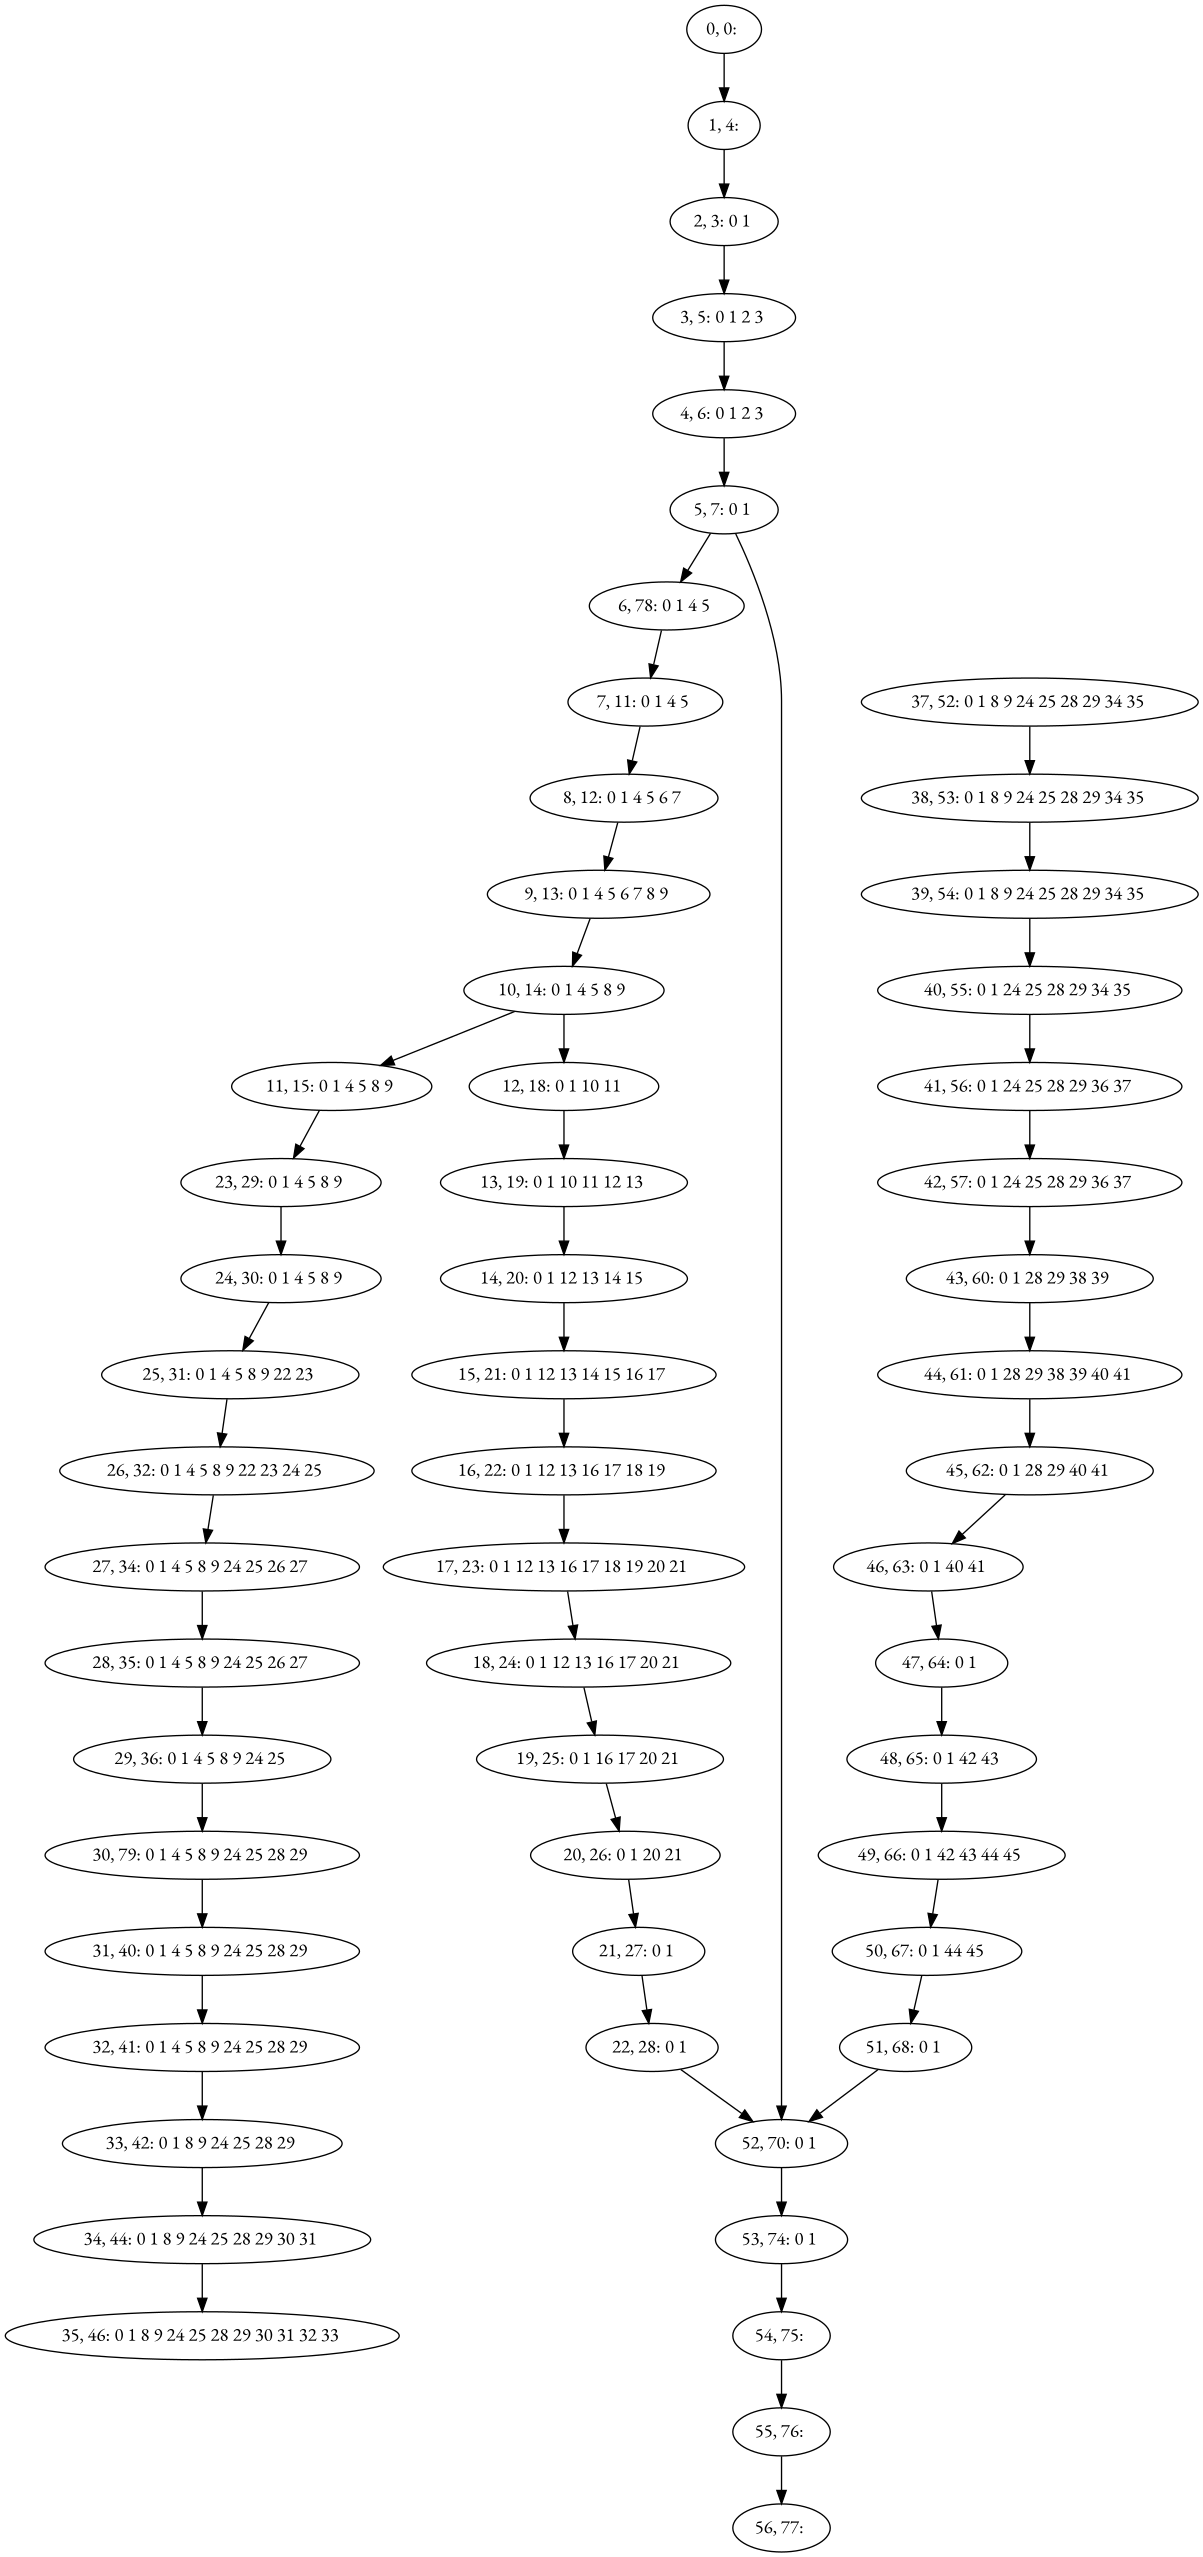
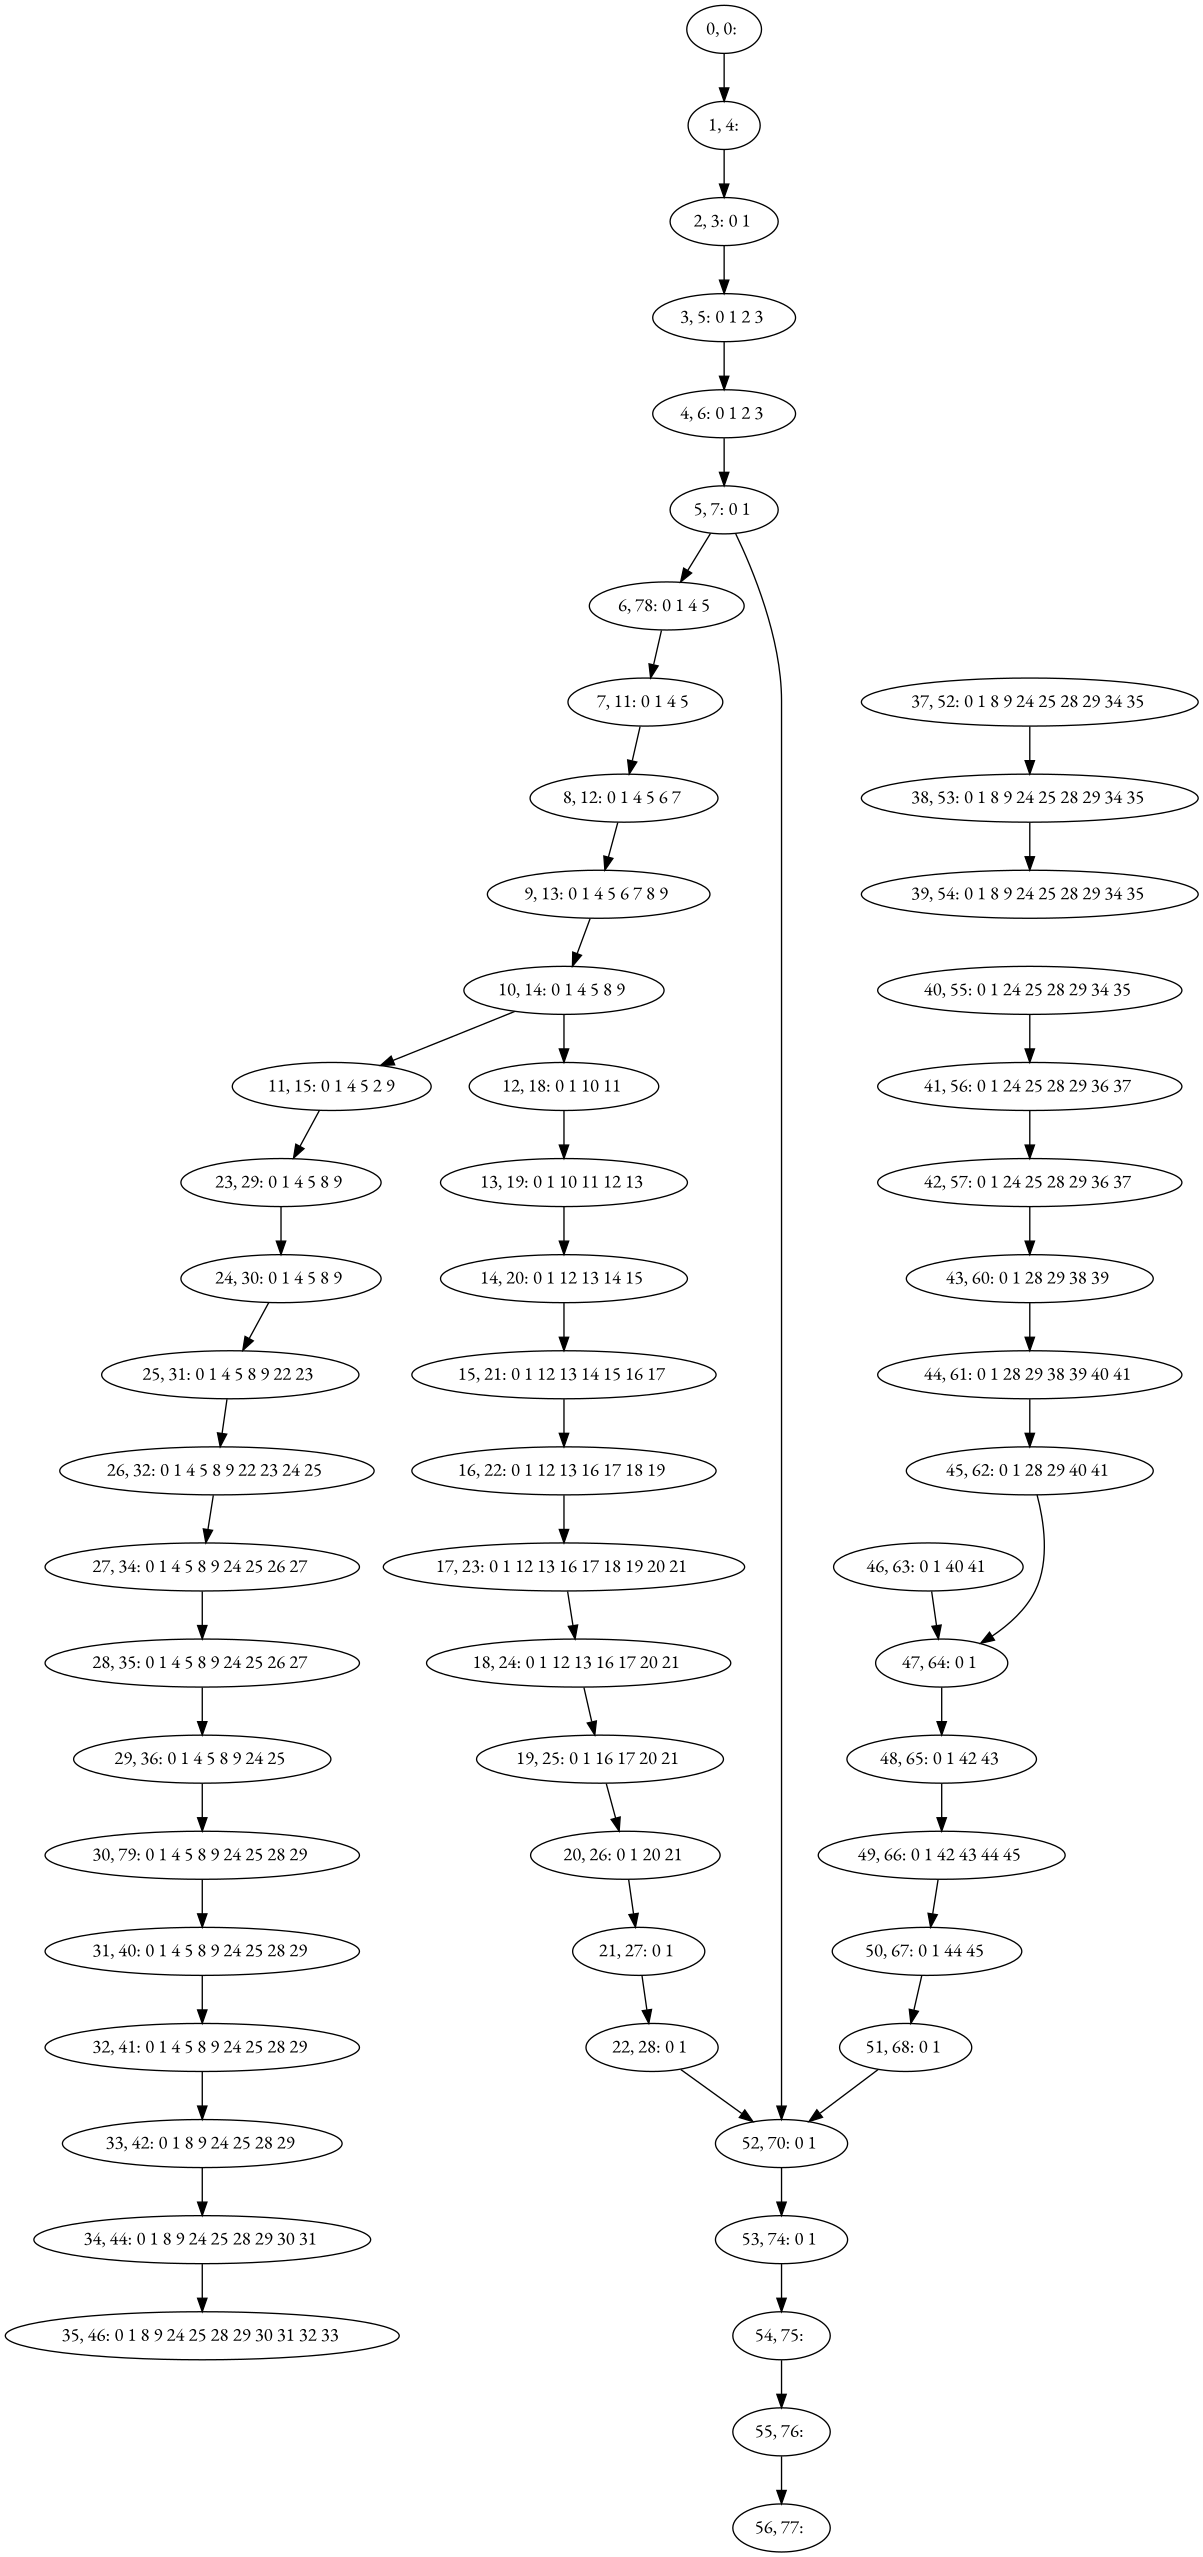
  digraph {
    fontname="EB Garamond"
    node [fontname="EB Garamond"]
    edge [fontname="EB Garamond"]
    n1 [label="0, 0: "]
    n2 [label="1, 4:"]
    n3 [label="2, 3: 0 1 "]
    n4 [label="3, 5: 0 1 2 3 "]
    n5 [label="4, 6: 0 1 2 3 "]
    n6 [label="5, 7: 0 1 "]
    n7 [label="6, 78: 0 1 4 5 "]
    n8 [label="52, 70: 0 1 "]
    n9 [label="7, 11: 0 1 4 5 "]
    n10 [label="53, 74: 0 1 "]
    n11 [label="8, 12: 0 1 4 5 6 7 "]
    n12 [label="9, 13: 0 1 4 5 6 7 8 9 "]
    n13 [label="10, 14: 0 1 4 5 8 9 "]
-   n14 [label="11, 15: 0 1 4 5 8 9 "]
+   n14 [label="11, 15: 0 1 4 5 2 9"]
    n15 [label="12, 18: 0 1 10 11 "]
    n16 [label="23, 29: 0 1 4 5 8 9 "]
    n17 [label="13, 19: 0 1 10 11 12 13 "]
    n18 [label="24, 30: 0 1 4 5 8 9 "]
    n19 [label="14, 20: 0 1 12 13 14 15 "]
    n20 [label="15, 21: 0 1 12 13 14 15 16 17 "]
    n21 [label="16, 22: 0 1 12 13 16 17 18 19 "]
    n22 [label="17, 23: 0 1 12 13 16 17 18 19 20 21 "]
    n23 [label="18, 24: 0 1 12 13 16 17 20 21 "]
    n24 [label="19, 25: 0 1 16 17 20 21 "]
    n25 [label="20, 26: 0 1 20 21 "]
    n26 [label="21, 27: 0 1 "]
    n27 [label="22, 28: 0 1 "]
    n28 [label="25, 31: 0 1 4 5 8 9 22 23 "]
    n29 [label="26, 32: 0 1 4 5 8 9 22 23 24 25 "]
    n30 [label="27, 34: 0 1 4 5 8 9 24 25 26 27 "]
    n31 [label="28, 35: 0 1 4 5 8 9 24 25 26 27 "]
    n32 [label="29, 36: 0 1 4 5 8 9 24 25 "]
    n33 [label="30, 79: 0 1 4 5 8 9 24 25 28 29 "]
    n34 [label="31, 40: 0 1 4 5 8 9 24 25 28 29 "]
    n35 [label="32, 41: 0 1 4 5 8 9 24 25 28 29 "]
    n36 [label="33, 42: 0 1 8 9 24 25 28 29 "]
    n37 [label="34, 44: 0 1 8 9 24 25 28 29 30 31 "]
    n38 [label="35, 46: 0 1 8 9 24 25 28 29 30 31 32 33 "]
    n39 [label="37, 52: 0 1 8 9 24 25 28 29 34 35 "]
    n40 [label="38, 53: 0 1 8 9 24 25 28 29 34 35 "]
    n41 [label="39, 54: 0 1 8 9 24 25 28 29 34 35 "]
    n42 [label="40, 55: 0 1 24 25 28 29 34 35 "]
    n43 [label="41, 56: 0 1 24 25 28 29 36 37 "]
    n44 [label="42, 57: 0 1 24 25 28 29 36 37 "]
    n45 [label="43, 60: 0 1 28 29 38 39 "]
    n46 [label="44, 61: 0 1 28 29 38 39 40 41 "]
    n47 [label="45, 62: 0 1 28 29 40 41 "]
    n48 [label="46, 63: 0 1 40 41 "]
    n49 [label="47, 64: 0 1 "]
    n50 [label="48, 65: 0 1 42 43 "]
    n51 [label="49, 66: 0 1 42 43 44 45 "]
    n52 [label="50, 67: 0 1 44 45 "]
    n53 [label="51, 68: 0 1 "]
    n54 [label="54, 75: "]
    n55 [label="55, 76: "]
    n56 [label="56, 77: "]
    n1 -> n2
    n2 -> n3
    n3 -> n4
    n4 -> n5
    n5 -> n6
    n6 -> n7
    n6 -> n8
    n7 -> n9
    n8 -> n10
    n9 -> n11
    n10 -> n54
    n11 -> n12
    n12 -> n13
    n13 -> n14
    n13 -> n15
    n14 -> n16
    n15 -> n17
    n16 -> n18
    n17 -> n19
    n18 -> n28
    n19 -> n20
    n20 -> n21
    n21 -> n22
    n22 -> n23
    n23 -> n24
    n24 -> n25
    n25 -> n26
    n26 -> n27
    n27 -> n8
    n28 -> n29
    n29 -> n30
    n30 -> n31
    n31 -> n32
    n32 -> n33
    n33 -> n34
    n34 -> n35
    n35 -> n36
    n36 -> n37
    n37 -> n38
    n39 -> n40
    n40 -> n41
-   n41 -> n42
    n42 -> n43
    n43 -> n44
    n44 -> n45
    n45 -> n46
    n46 -> n47
-   n47 -> n48
+   n47 -> n49
    n48 -> n49
    n49 -> n50
    n50 -> n51
    n51 -> n52
    n52 -> n53
    n53 -> n8
    n54 -> n55
    n55 -> n56
  }
